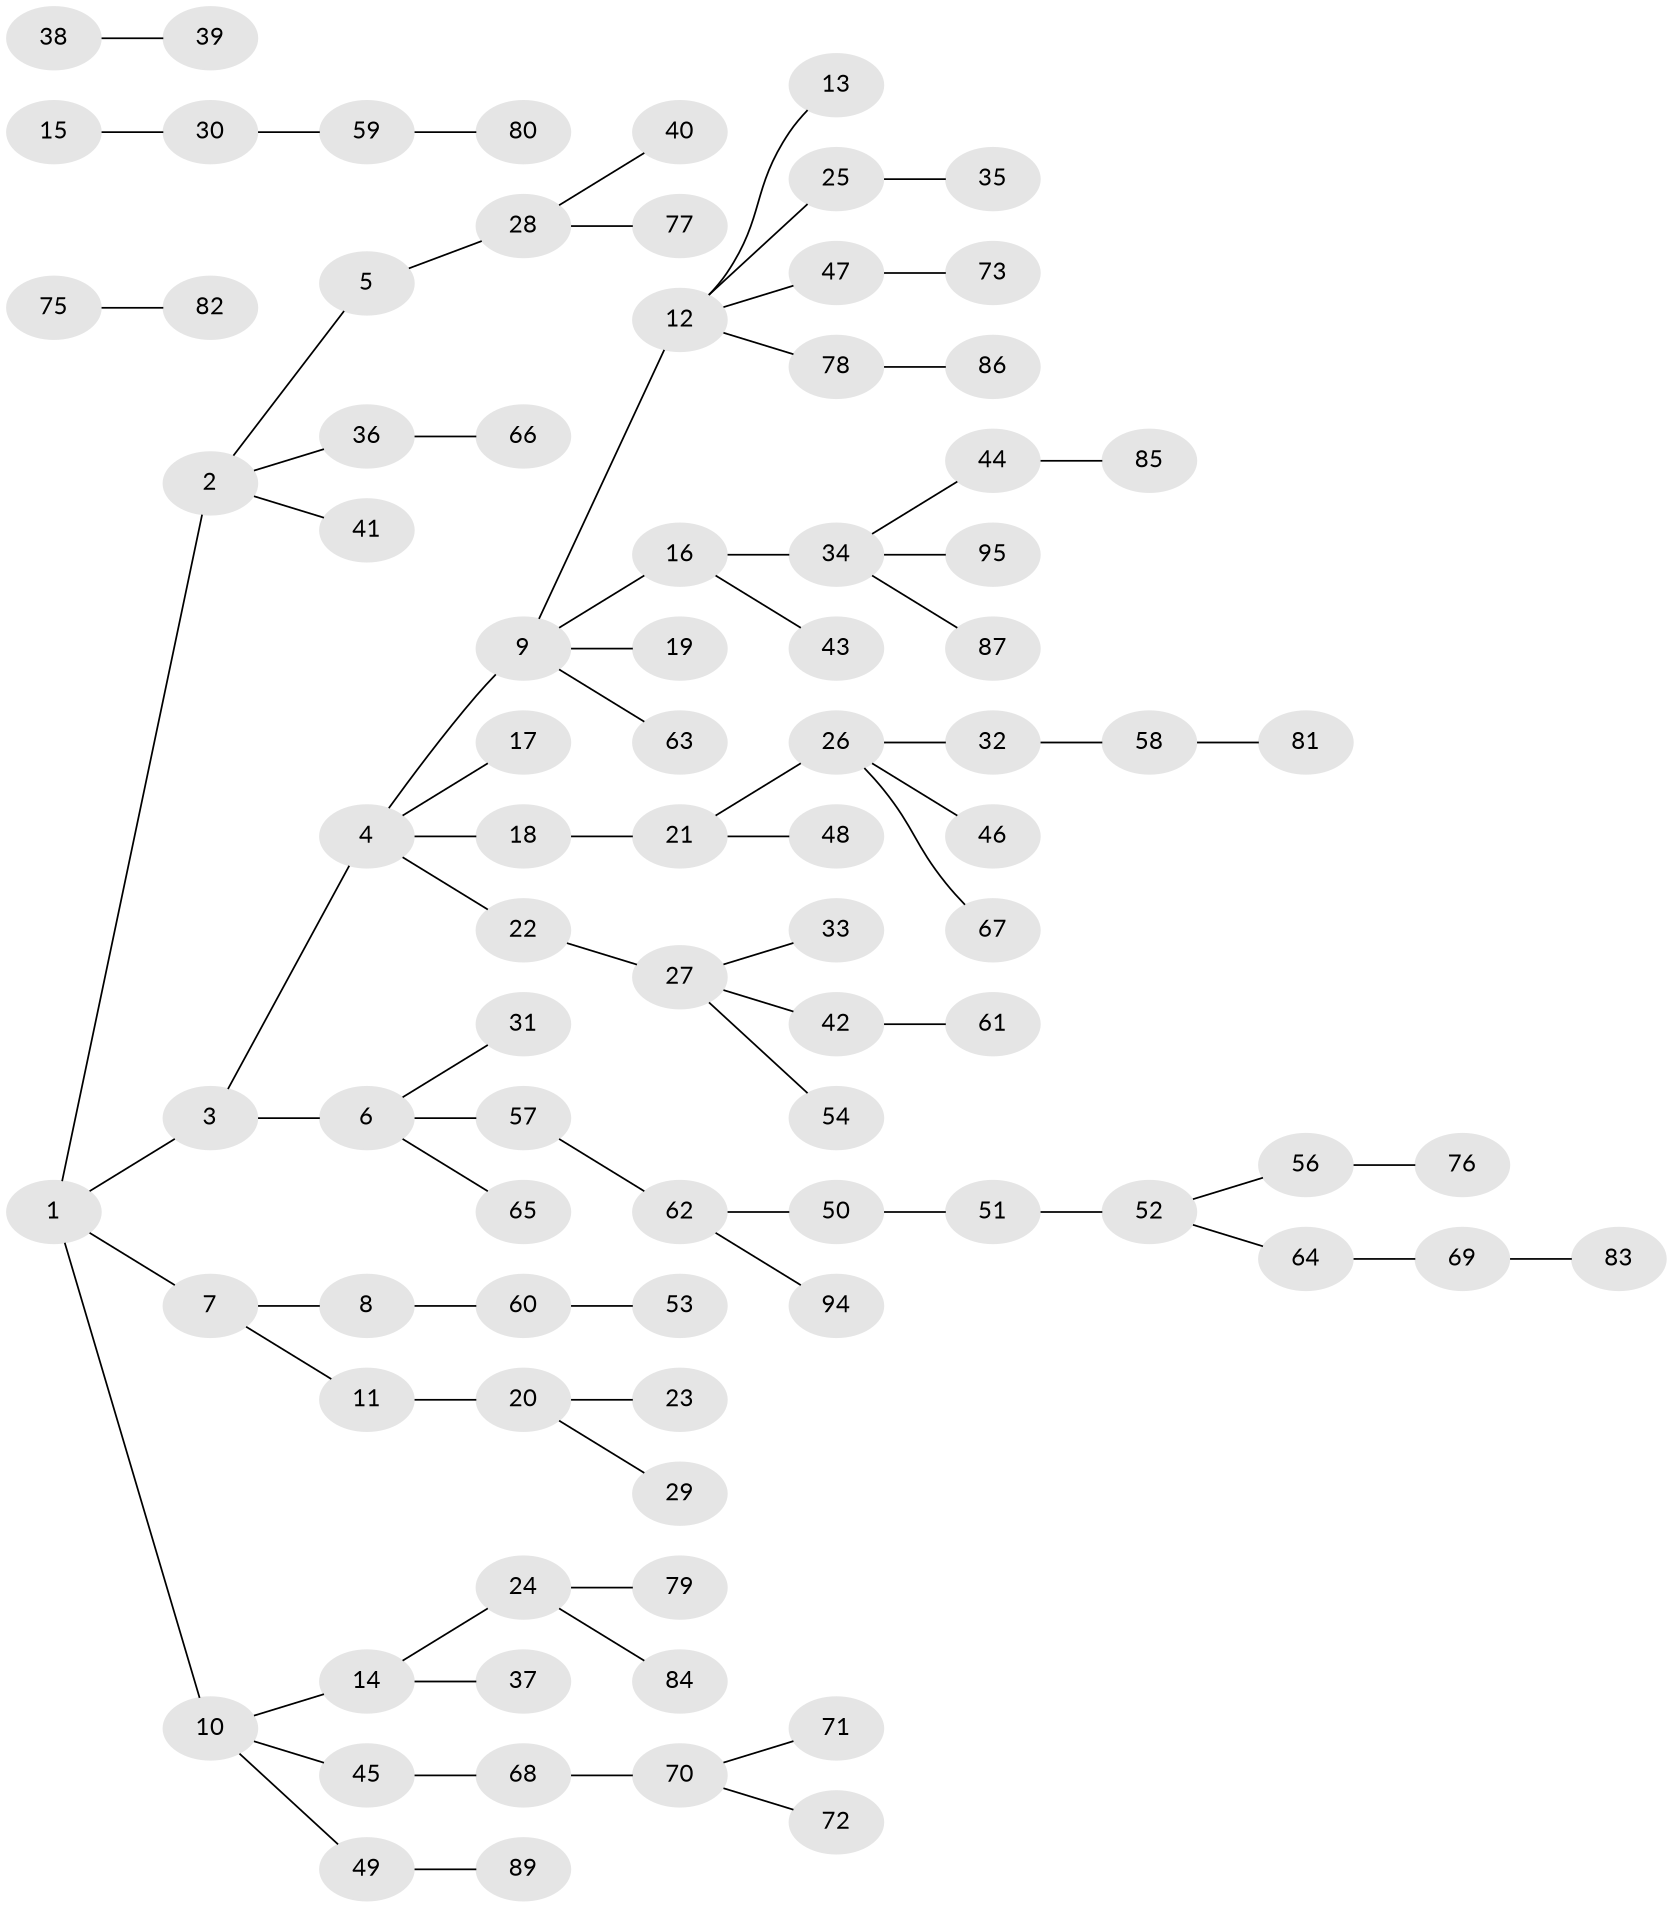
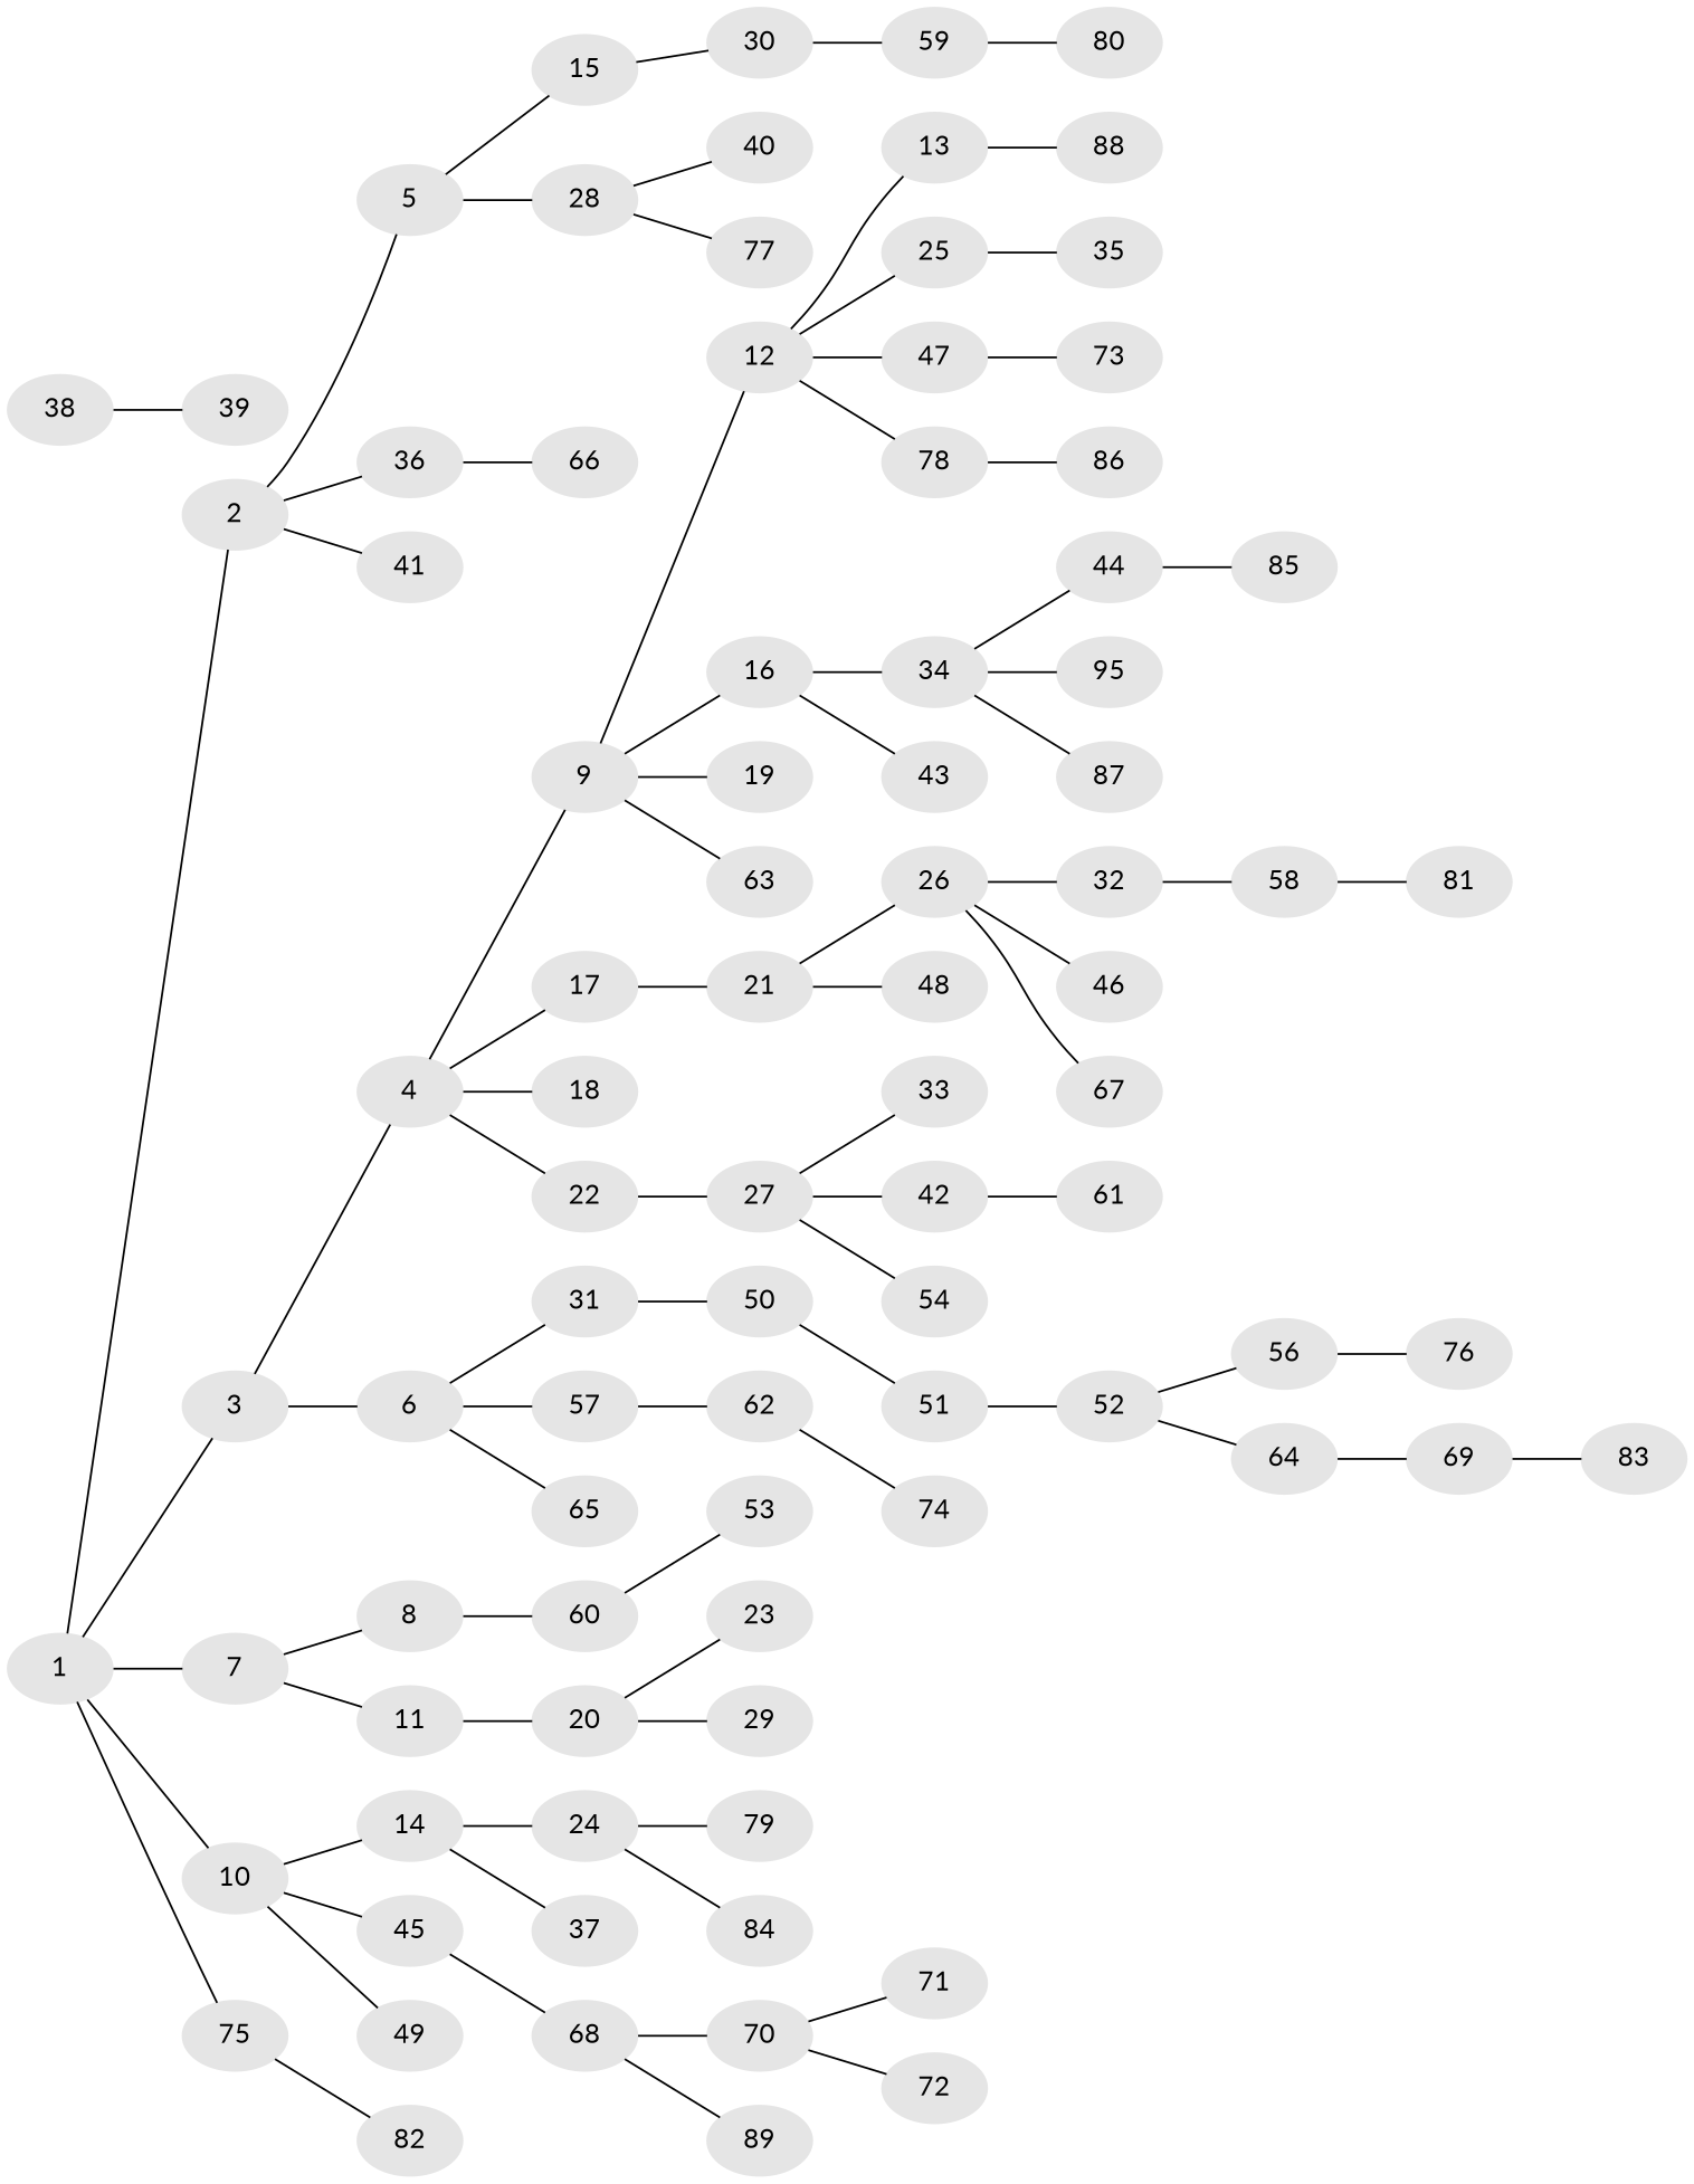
  graph {
    fontname=Lato
    rankdir=LR
    node [color=gray90 fontname=Lato style=filled]
    edge [fontname=Lato]
    1
    2
    3
    7
    10
    75
    5
    36
    41
    4
    6
    8
    11
    14
    45
    49
    82
    15
    28
    66
    9
    17
    18
    22
    31
    57
    65
    12
    16
    19
    63
    21
    27
    30
    40
    77
    50
    62
    60
    20
    53
    13
    25
    47
    78
    34
    43
    24
    37
    68
    23
    29
+   88
    35
    73
    86
    79
    84
    59
    44
    n61 [label=95]
    87
    26
    48
    32
    46
    67
    33
    42
    54
    38
    39
    58
    61
    80
    51
    81
    85
    70
    89
    52
    56
    64
    76
    69
-   74 [label=94]
+   74
    83
    71
    72
    1 -- 2
    1 -- 3
    1 -- 7
    1 -- 10
+   1 -- 75
    2 -- 5
    2 -- 36
    2 -- 41
    3 -- 4
    3 -- 6
    7 -- 8
    7 -- 11
    10 -- 14
    10 -- 45
    10 -- 49
    75 -- 82
+   5 -- 15
    5 -- 28
    36 -- 66
    4 -- 9
    4 -- 17
    4 -- 18
    4 -- 22
    6 -- 31
    6 -- 57
    6 -- 65
    8 -- 60
    11 -- 20
    14 -- 24
    14 -- 37
    45 -- 68
    15 -- 30
    28 -- 40
    28 -- 77
    9 -- 12
    9 -- 16
    9 -- 19
    9 -- 63
-   18 -- 21
+   17 -- 21
    22 -- 27
-   62 -- 50
+   31 -- 50
    57 -- 62
    12 -- 13
    12 -- 25
    12 -- 47
    12 -- 78
    16 -- 34
    16 -- 43
    21 -- 26
    21 -- 48
    27 -- 33
    27 -- 42
    27 -- 54
    30 -- 59
    50 -- 51
    62 -- 74
    60 -- 53
    20 -- 23
    20 -- 29
+   13 -- 88
    25 -- 35
    47 -- 73
    78 -- 86
    34 -- 44
    34 -- n61
    34 -- 87
    24 -- 79
    24 -- 84
    68 -- 70
-   49 -- 89
+   68 -- 89
    59 -- 80
    44 -- 85
    26 -- 32
    26 -- 46
    26 -- 67
    32 -- 58
    42 -- 61
    38 -- 39
    58 -- 81
    51 -- 52
    70 -- 71
    70 -- 72
    52 -- 56
    52 -- 64
    56 -- 76
    64 -- 69
    69 -- 83
  }
